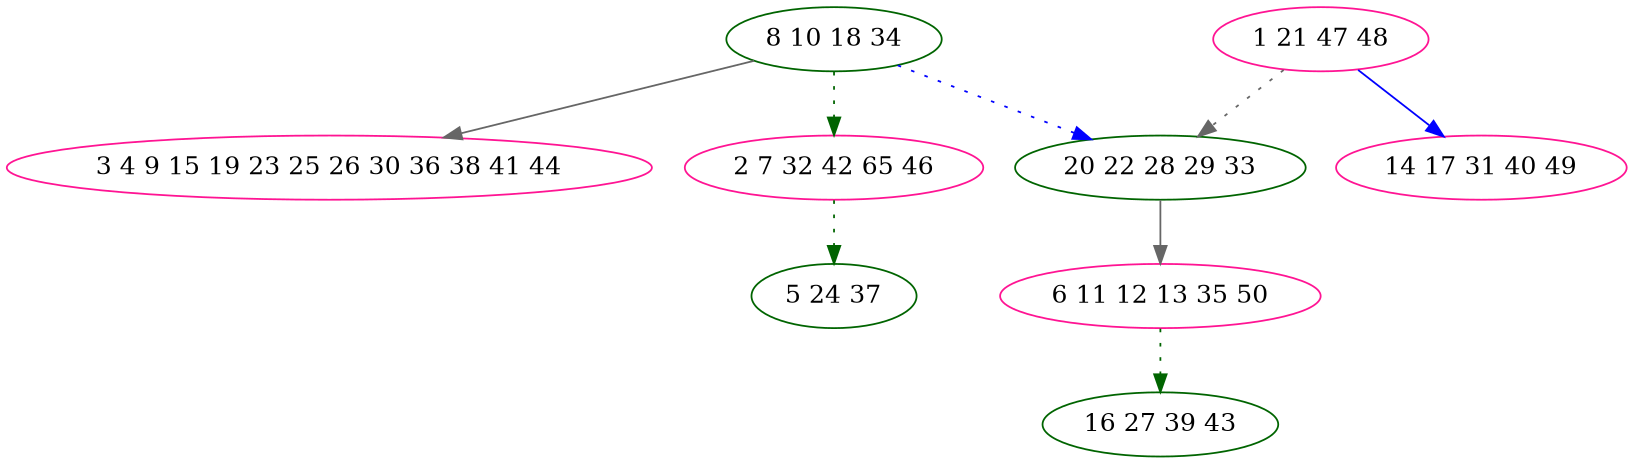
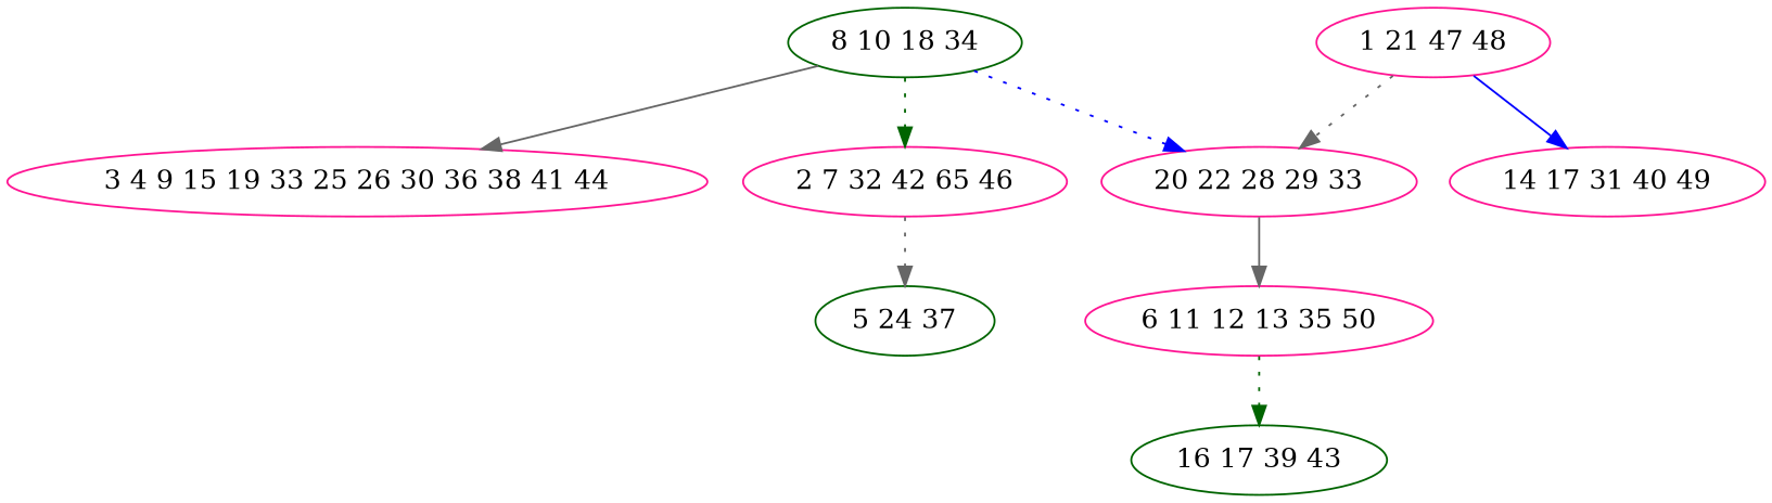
  digraph {
    node [color=deeppink]
    edge [color=darkgreen style=dotted]
    n1 [color=darkgreen label="8 10 18 34"]
-   n2 [color=darkgreen label="20 22 28 29 33"]
+   n2 [label="20 22 28 29 33"]
    n3 [label="2 7 32 42 65 46"]
-   n4 [label="3 4 9 15 19 23 25 26 30 36 38 41 44"]
+   n4 [label="3 4 9 15 19 33 25 26 30 36 38 41 44"]
    n5 [label="6 11 12 13 35 50"]
    n6 [color=darkgreen label="5 24 37"]
-   n7 [color=darkgreen label="16 27 39 43"]
+   n7 [color=darkgreen label="16 17 39 43"]
    n8 [label="1 21 47 48"]
    n9 [label="14 17 31 40 49"]
    n1 -> n2 [color=blue]
    n1 -> n3
    n1 -> n4 [color=gray40 style=solid]
    n2 -> n5 [color=gray40 style=solid]
-   n3 -> n6
+   n3 -> n6 [color=gray40]
    n5 -> n7
    n8 -> n2 [color=gray40]
    n8 -> n9 [color=blue style=solid]
  }
